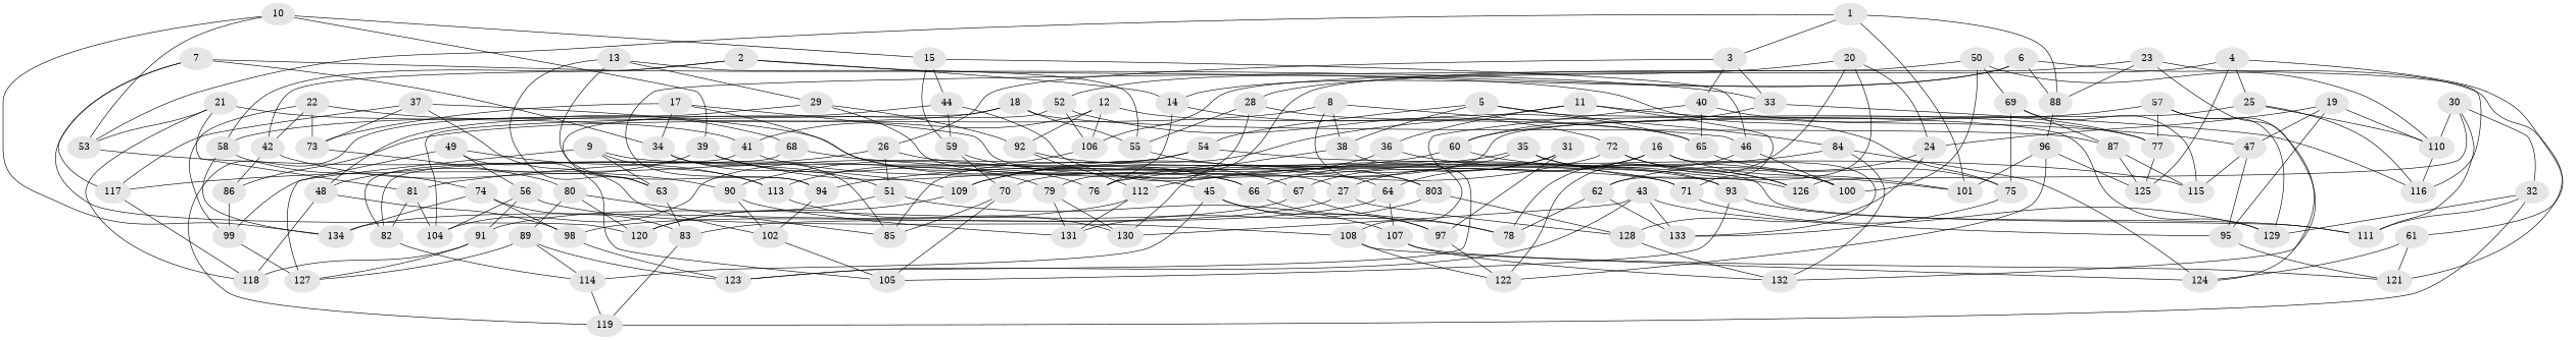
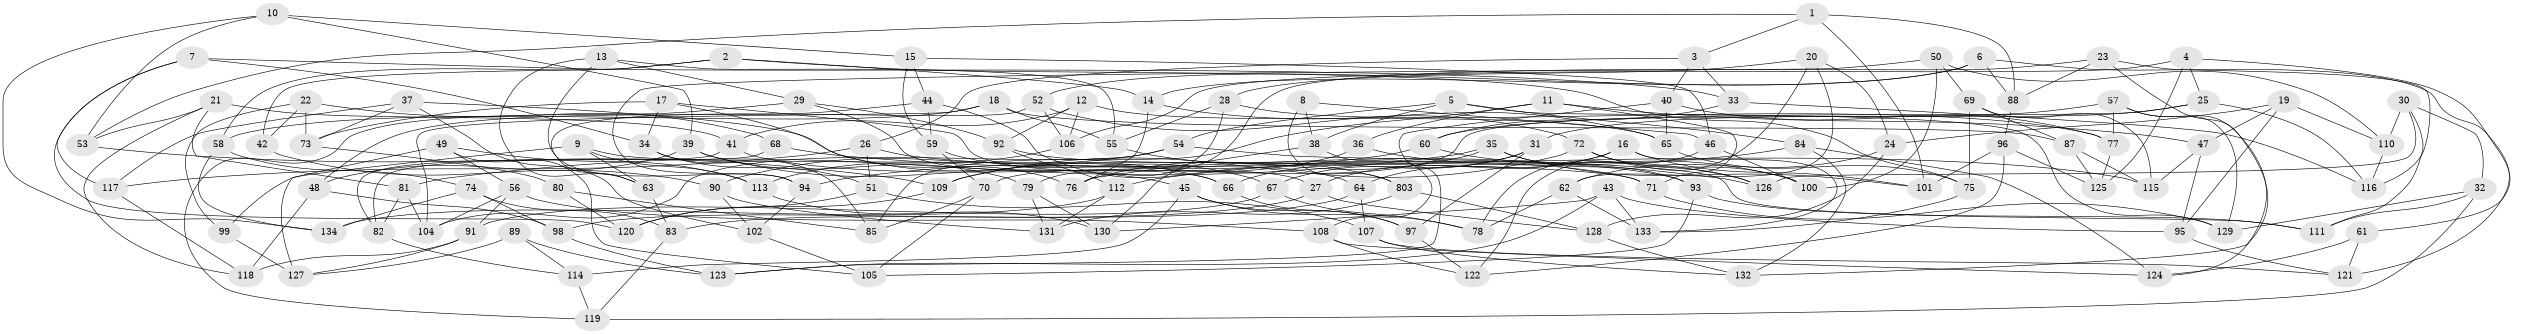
  graph {
    node [color=gray90 style=filled]
    1
    3
    53
    88
    101
    26
    33
    40
    109
    96
    2
    14
    42
    58
    75
    65
    76
-   86
    90
    134
    74
    133
    117
    51
    115
    116
    60
    77
    123
    4
    25
    61
    106
    125
    31
    70
    121
    124
    113
    5
    38
    54
    84
    129
    108
    104
    111
    132
    112
    6
    52
    63
    72
    7
    34
    120
    85
    118
    8
    46
    n61 [label=803]
    78
    100
    99
    128
    131
    9
    71
    83
    127
    130
    10
    15
    39
    44
    59
    79
    45
    48
    11
    36
    47
    126
    95
    12
    41
    92
    82
    93
    13
    29
    55
    94
    66
    119
    102
    64
    67
    16
    27
    98
    107
    17
    73
    80
    18
    87
    19
    24
    110
    62
    20
    28
    122
    21
    81
    22
    68
    23
    97
    105
    30
    32
    91
    35
    37
    114
    43
    49
    56
    50
    69
    57
    89
    1 -- 3
    1 -- 53
    1 -- 88
    1 -- 101
    3 -- 26
    3 -- 33
    3 -- 40
    53 -- 109
    88 -- 96
    26 -- 117
    26 -- 51
    26 -- 115
    33 -- 116
    33 -- 60
    40 -- 65
    40 -- 77
    40 -- 123
    109 -- 120
    96 -- 101
    96 -- 125
    96 -- 122
    2 -- 14
    2 -- 42
    2 -- 58
    2 -- 75
    14 -- 65
    14 -- 76
-   42 -- 86
    42 -- 90
    58 -- 134
    58 -- 74
    75 -- 133
    65 -- 75
-   86 -- 99
    90 -- 131
    90 -- 102
    74 -- 134
    74 -- 83
    74 -- 98
    117 -- 118
    51 -- 120
    51 -- 107
    60 -- 100
    60 -- 94
    77 -- 125
    4 -- 25
    4 -- 61
    4 -- 106
    4 -- 125
    25 -- 116
-   25 -- 110
+   25 -- 31
    25 -- 70
    61 -- 121
    61 -- 124
    106 -- 113
    31 -- 66
    31 -- 67
    31 -- 97
    70 -- 85
    70 -- 105
    113 -- 130
    5 -- 38
    5 -- 54
    5 -- 84
    5 -- 129
    38 -- 76
    38 -- 108
    54 -- 90
    54 -- 104
    54 -- 111
    84 -- 124
    84 -- 132
    84 -- 112
    108 -- 124
    108 -- 122
    112 -- 134
    112 -- 131
    6 -- 88
    6 -- 14
    6 -- 121
    6 -- 52
    52 -- 106
    52 -- 63
    52 -- 72
    63 -- 83
    72 -- 109
    72 -- 100
    72 -- 126
    7 -- 33
    7 -- 117
    7 -- 34
    7 -- 120
    34 -- 51
    34 -- 85
-   8 -- 86
    8 -- 38
    8 -- 46
    8 -- n61
    46 -- 78
    46 -- 100
    n61 -- 128
    n61 -- 131
    99 -- 127
    128 -- 132
    9 -- 113
    9 -- 63
    9 -- 99
    9 -- 71
    71 -- 129
    83 -- 119
    10 -- 53
    10 -- 134
    10 -- 15
    10 -- 39
    15 -- 46
    15 -- 44
    15 -- 59
    39 -- 79
    39 -- 45
    39 -- 48
    44 -- 59
    44 -- 48
    44 -- 64
    59 -- 70
    59 -- 67
    79 -- 131
    79 -- 130
    45 -- 78
    45 -- 97
    45 -- 114
    48 -- 118
    48 -- 98
    11 -- 85
    11 -- 71
    11 -- 36
    11 -- 47
    36 -- 109
    36 -- 126
    47 -- 115
    47 -- 95
    95 -- 121
    12 -- 65
    12 -- 106
    12 -- 41
    12 -- 92
    41 -- 71
    41 -- 82
    92 -- 112
    92 -- 93
    82 -- 114
    93 -- 111
    93 -- 105
    13 -- 63
    13 -- 29
    13 -- 55
    13 -- 94
    29 -- 92
    29 -- 66
    29 -- 119
    55 -- n61
    94 -- 102
    66 -- 97
    102 -- 105
    64 -- 83
    64 -- 107
    67 -- 78
    67 -- 91
    16 -- 101
    16 -- 133
    16 -- 64
    16 -- 27
    27 -- 128
    27 -- 98
    98 -- 123
    107 -- 121
    107 -- 132
    17 -- 76
    17 -- 34
    17 -- 27
    17 -- 73
    73 -- 80
    80 -- 120
    80 -- 85
-   80 -- 89
    18 -- 58
    18 -- 104
    18 -- 55
    18 -- 87
    87 -- 115
    87 -- 125
    19 -- 47
    19 -- 95
    19 -- 24
    19 -- 110
    24 -- 128
    24 -- 62
    110 -- 116
    62 -- 133
    62 -- 78
    20 -- 24
    20 -- 62
    20 -- 28
    20 -- 122
    28 -- 77
    28 -- 79
    28 -- 55
    21 -- 53
    21 -- 118
    21 -- 41
    21 -- 81
    81 -- 104
    81 -- 82
    22 -- 42
    22 -- 99
    22 -- 73
    22 -- 68
    68 -- 126
    68 -- 82
    23 -- 88
    23 -- 116
    23 -- 132
    23 -- 130
    97 -- 122
    30 -- 111
    30 -- 126
    30 -- 110
    30 -- 32
    32 -- 129
    32 -- 111
    32 -- 119
    91 -- 118
    91 -- 127
    35 -- 101
    35 -- 76
    35 -- 93
    35 -- 81
    37 -- 117
    37 -- 66
    37 -- 102
    37 -- 73
    114 -- 119
    43 -- 133
    43 -- 123
    43 -- 130
    43 -- 95
    49 -- 113
    49 -- 127
    49 -- 105
    49 -- 56
    56 -- 108
    56 -- 104
    56 -- 91
    50 -- 100
    50 -- 94
    50 -- 110
    50 -- 69
    69 -- 75
    69 -- 115
    69 -- 87
    57 -- 60
    57 -- 77
    57 -- 124
    57 -- 129
    89 -- 123
    89 -- 127
    89 -- 114
  }
